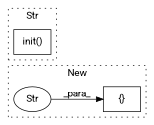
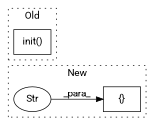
  digraph {
    rankdir=LR
    fontname=Roboto
    node [shape=box fontname=Roboto]
    n1 [a=59 l="1,0" label="{}" s="939,952"]
    n2 [a=66 l=2 label=Str s=940 shape=ellipse]
    n3 [a=75 l=13 label="init()" s=965]
    subgraph cluster_1 {
      label=New
      style=dotted
      n1
      n2
    }
    subgraph cluster_2 {
-     label=Str
+     label=Old
      style=dotted
      n3
    }
    n2 -> n1 [label=_para_ fontname=Roboto]
  }
